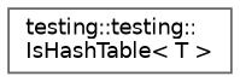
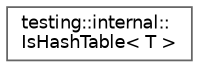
  digraph {
    rankdir=TB
    fontname="DejaVu Sans"
-   n1 [color=grey40 fillcolor=white fontname="DejaVu Sans" fontsize=10 height=0.2 label="testing::testing::\lIsHashTable\< T \>" shape=box style=filled width=0.4]
+   n1 [color=grey40 fillcolor=white fontname="DejaVu Sans" fontsize=10 height=0.2 label="testing::internal::\lIsHashTable\< T \>" shape=box style=filled width=0.4]
  }
